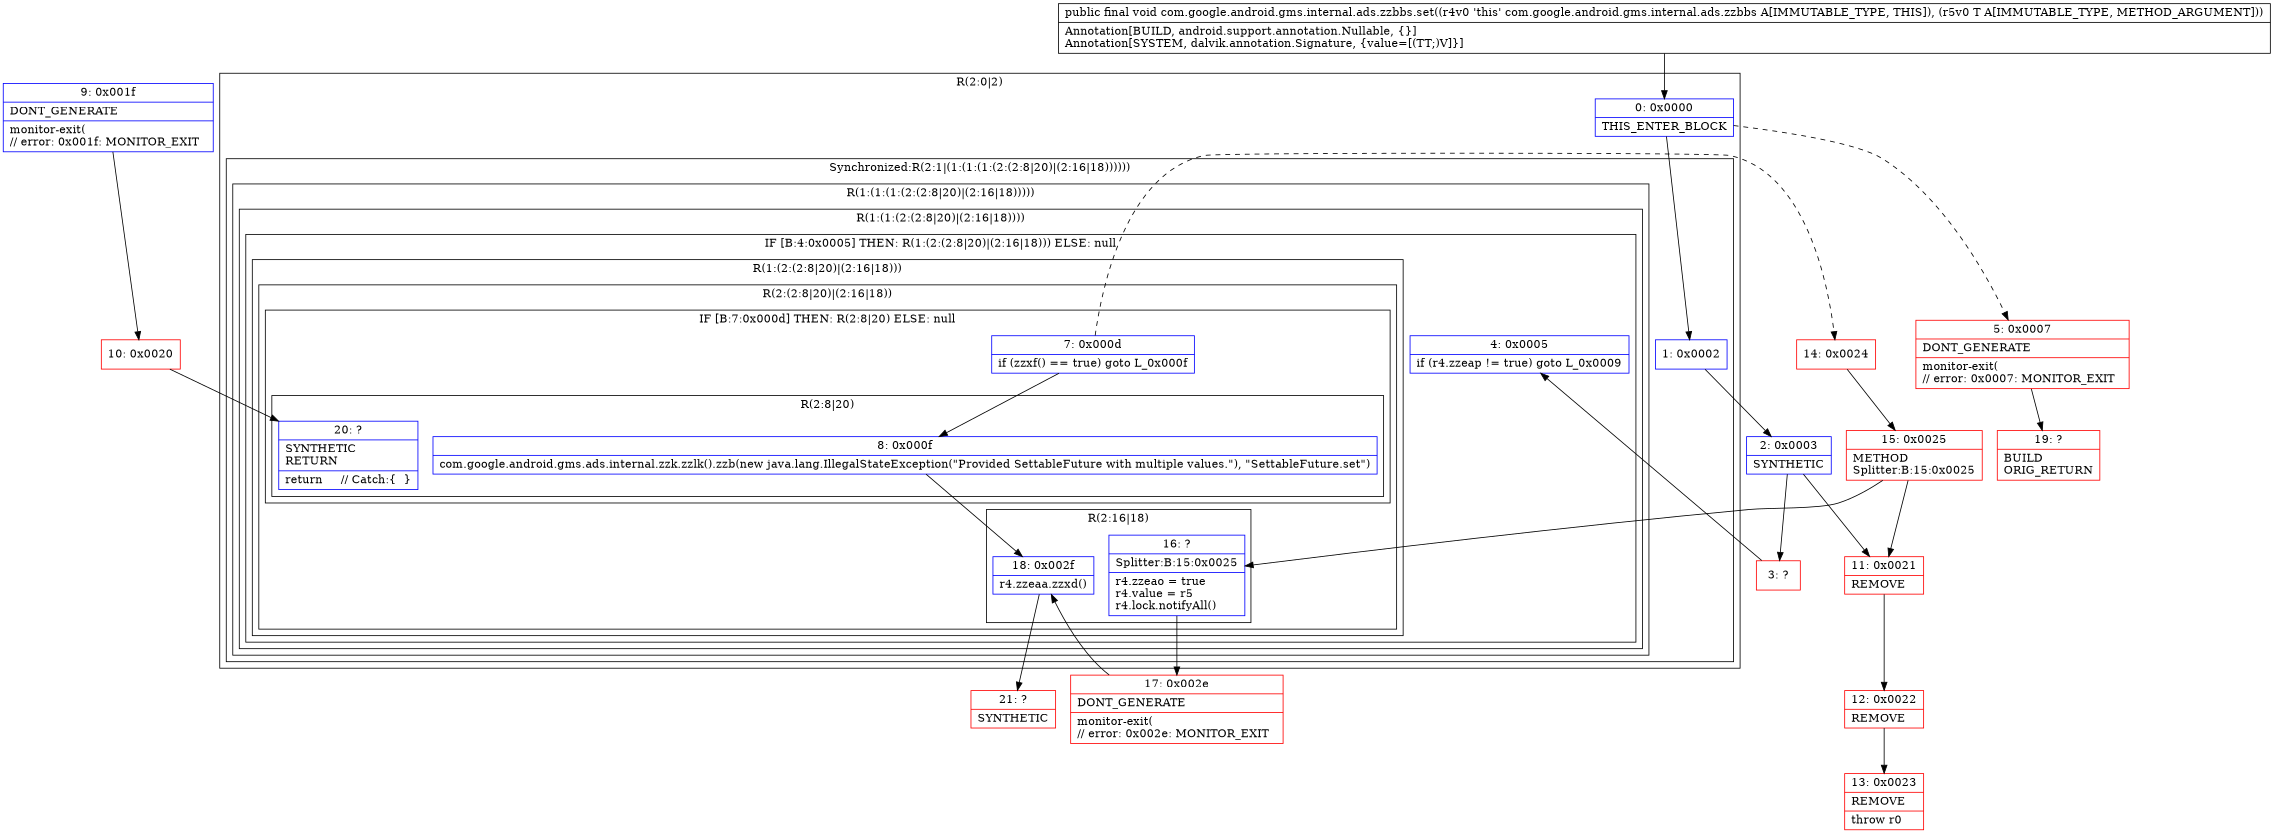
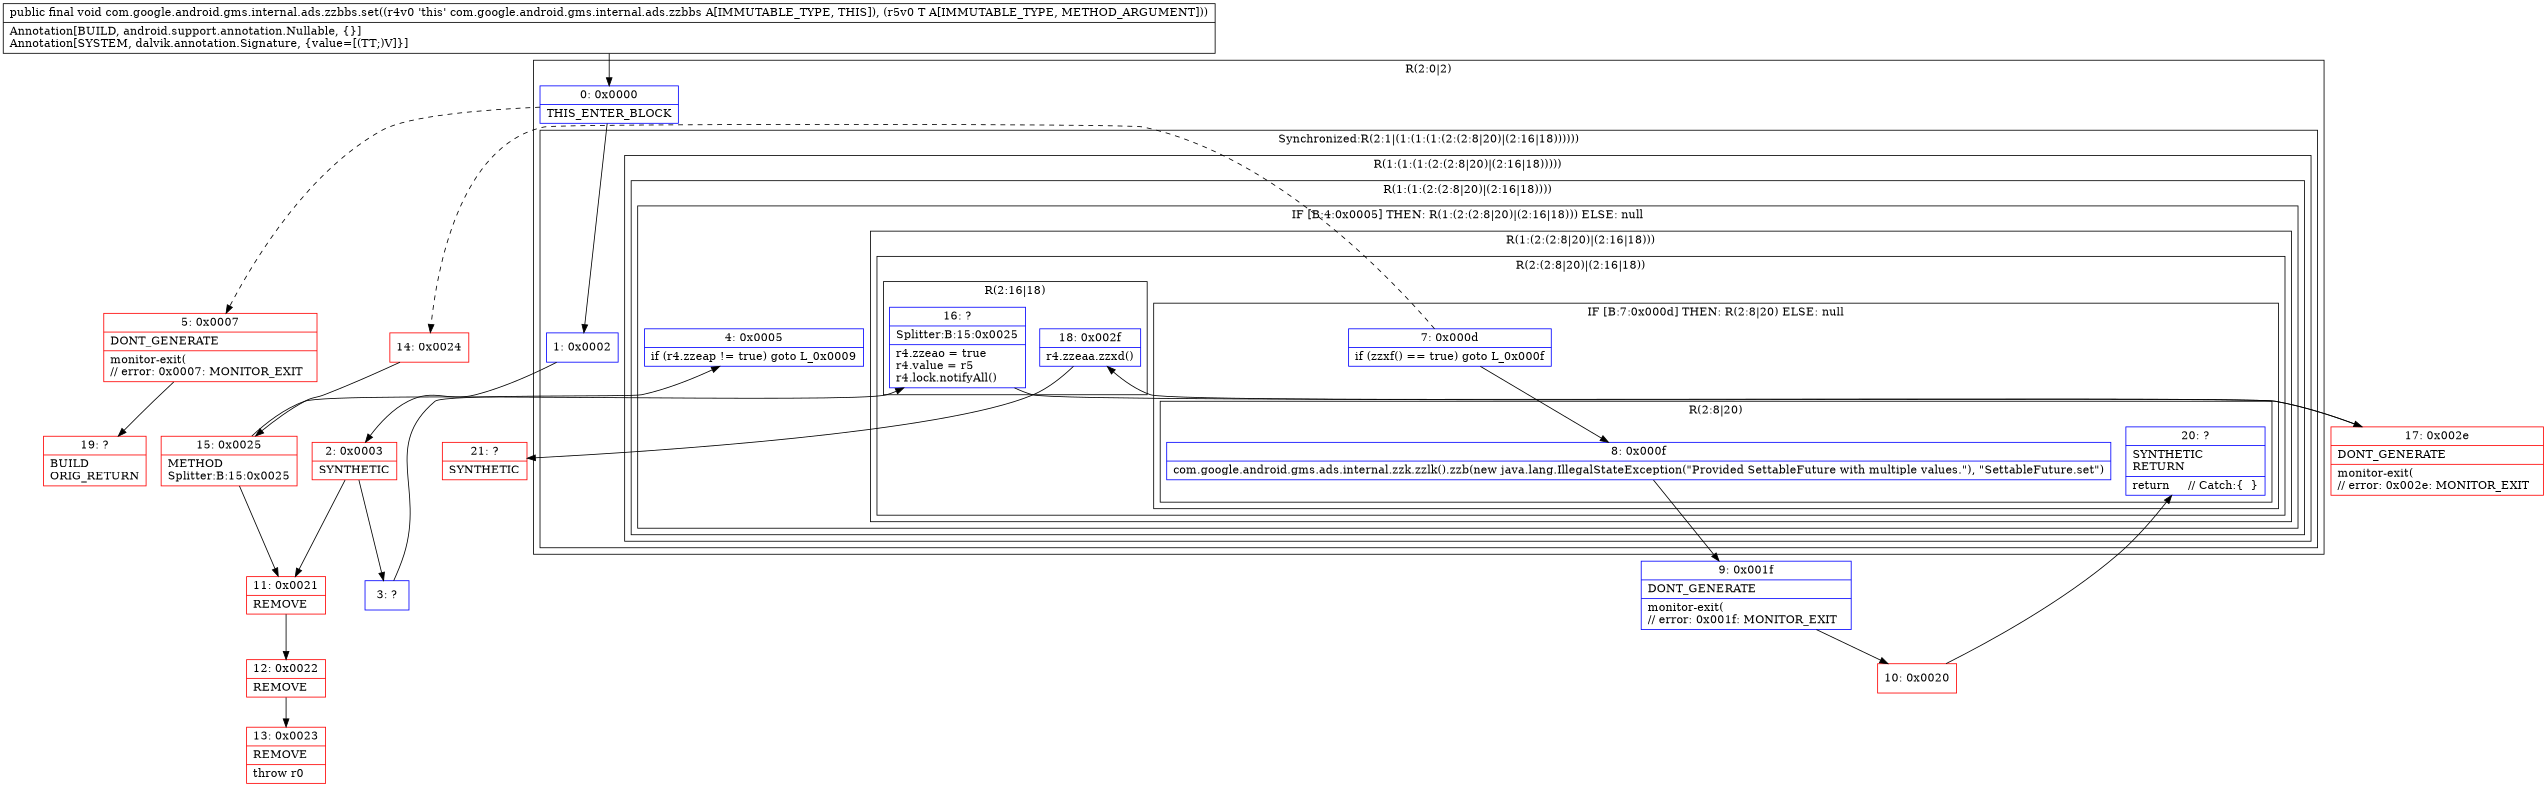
  digraph {
    node [color=red shape=record]
    n1 [color=blue label="{8\:\ 0x000f|com.google.android.gms.ads.internal.zzk.zzlk().zzb(new java.lang.IllegalStateException(\"Provided SettableFuture with multiple values.\"), \"SettableFuture.set\")\l}"]
    n2 [color=blue label="{20\:\ ?|SYNTHETIC\lRETURN\l|return     \/\/ Catch:\{  \}\l}"]
    n3 [color=blue label="{7\:\ 0x000d|if (zzxf() == true) goto L_0x000f\l}"]
    n4 [color=blue label="{16\:\ ?|Splitter:B:15:0x0025\l|r4.zzeao = true\lr4.value = r5\lr4.lock.notifyAll()\l}"]
    n5 [color=blue label="{18\:\ 0x002f|r4.zzeaa.zzxd()\l}"]
    n6 [color=blue label="{4\:\ 0x0005|if (r4.zzeap != true) goto L_0x0009\l}"]
    n7 [color=blue label="{1\:\ 0x0002}"]
    n8 [color=blue label="{0\:\ 0x0000|THIS_ENTER_BLOCK\l}"]
    n9 [color=blue label="{9\:\ 0x001f|DONT_GENERATE\l|monitor\-exit(\l\/\/ error: 0x001f: MONITOR_EXIT  \l}"]
    n10 [label="{14\:\ 0x0024}"]
    n11 [label="{17\:\ 0x002e|DONT_GENERATE\l|monitor\-exit(\l\/\/ error: 0x002e: MONITOR_EXIT  \l}"]
    n12 [label="{21\:\ ?|SYNTHETIC\l}"]
-   n13 [color=blue label="{2\:\ 0x0003|SYNTHETIC\l}"]
+   n13 [label="{2\:\ 0x0003|SYNTHETIC\l}"]
    n14 [label="{5\:\ 0x0007|DONT_GENERATE\l|monitor\-exit(\l\/\/ error: 0x0007: MONITOR_EXIT  \l}"]
-   n15 [label="{3\:\ ?}"]
+   n15 [color=blue label="{3\:\ ?}"]
    n16 [label="{11\:\ 0x0021|REMOVE\l}"]
    n17 [label="{19\:\ ?|BUILD\lORIG_RETURN\l}"]
    n18 [label="{15\:\ 0x0025|METHOD\lSplitter:B:15:0x0025\l}"]
    n19 [label="{10\:\ 0x0020}"]
    n20 [label="{12\:\ 0x0022|REMOVE\l}"]
    n21 [label="{13\:\ 0x0023|REMOVE\l|throw r0\l}"]
    n22 [label="{public final void com.google.android.gms.internal.ads.zzbbs.set((r4v0 'this' com.google.android.gms.internal.ads.zzbbs A[IMMUTABLE_TYPE, THIS]), (r5v0 T A[IMMUTABLE_TYPE, METHOD_ARGUMENT]))  | Annotation[BUILD, android.support.annotation.Nullable, \{\}]\lAnnotation[SYSTEM, dalvik.annotation.Signature, \{value=[(TT;)V]\}]\l}" color=""]
    subgraph cluster_1 {
      label="R(2:0|2)"
      n8
      subgraph cluster_2 {
        label="Synchronized:R(2:1|(1:(1:(1:(2:(2:8|20)|(2:16|18))))))"
        n7
        subgraph cluster_3 {
          label="R(1:(1:(1:(2:(2:8|20)|(2:16|18)))))"
          subgraph cluster_4 {
            label="R(1:(1:(2:(2:8|20)|(2:16|18))))"
            subgraph cluster_5 {
              label="IF [B:4:0x0005] THEN: R(1:(2:(2:8|20)|(2:16|18))) ELSE: null"
              n6
              subgraph cluster_6 {
                label="R(1:(2:(2:8|20)|(2:16|18)))"
                subgraph cluster_7 {
                  label="R(2:(2:8|20)|(2:16|18))"
                  subgraph cluster_8 {
                    label="IF [B:7:0x000d] THEN: R(2:8|20) ELSE: null"
                    n3
                    subgraph cluster_9 {
                      label="R(2:8|20)"
                      n1
                      n2
                    }
                  }
                  subgraph cluster_10 {
                    label="R(2:16|18)"
                    n4
                    n5
                  }
                }
              }
            }
          }
        }
      }
    }
-   n1 -> n5
+   n1 -> n9
    n3 -> n1
    n3 -> n10 [style=dashed]
    n4 -> n11
    n5 -> n12
    n7 -> n13
    n8 -> n7
    n8 -> n14 [style=dashed]
    n9 -> n19
    n10 -> n18
    n11 -> n5
    n13 -> n15
    n13 -> n16
    n14 -> n17
    n15 -> n6
    n16 -> n20
    n18 -> n4
    n18 -> n16
    n19 -> n2
    n20 -> n21
    n22 -> n8
  }
